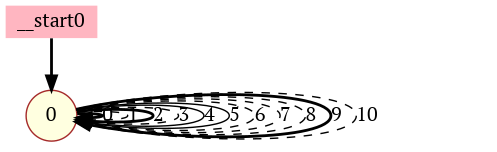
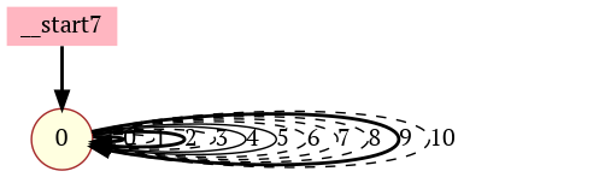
  digraph {
    fontname="PT Serif"
    node [style=filled color=brown fontname="PT Serif"]
    edge [style=dashed fontname="PT Serif"]
    n1 [label=0 shape=circle fillcolor=lightyellow]
-   __start0 [height=0 shape=none width=0 fillcolor=lightpink]
+   __start0 [height=0 shape=none width=0 fillcolor=lightpink label=__start7]
    n1 -> n1 [label=0 style=bold]
    n1 -> n1 [label=1]
    n1 -> n1 [label=2 style=bold]
    n1 -> n1 [label=3]
    n1 -> n1 [label=4 style=solid]
    n1 -> n1 [label=5 style=solid]
    n1 -> n1 [label=6]
    n1 -> n1 [label=7]
    n1 -> n1 [label=8]
    n1 -> n1 [label=9 style=bold]
    n1 -> n1 [label=10]
    __start0 -> n1 [style=bold]
  }
